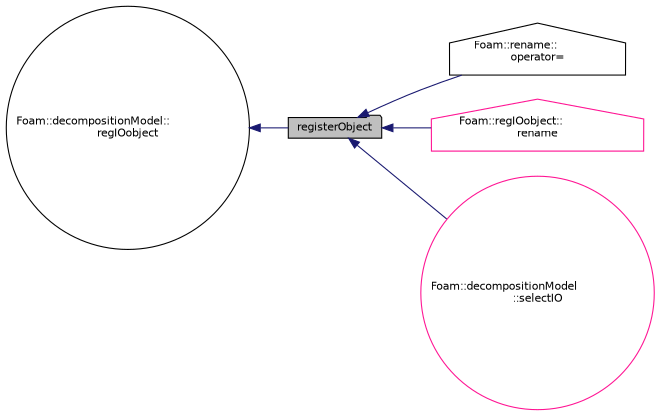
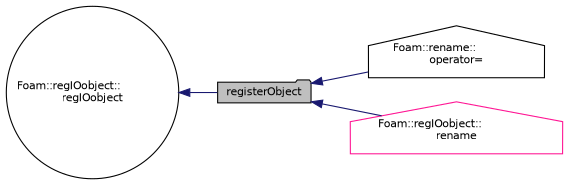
  digraph {
    rankdir=LR
    node [color=black fontname=Helvetica fontsize=10 shape=house]
    edge [color=midnightblue dir=back fontname=Helvetica fontsize=10 labelfontname=Helvetica labelfontsize=10 style=solid]
    n1 [fillcolor=grey75 fontcolor=black height=0.2 label=registerObject shape=folder style=filled width=0.4]
    n2 [height=0.2 label="Foam::rename::\loperator=" width=0.4]
    n3 [color=deeppink height=0.2 label="Foam::regIOobject::\lrename" width=0.4]
-   n4 [color=deeppink height=0.2 label="Foam::decompositionModel\l::selectIO" shape=circle width=0.4]
-   n5 [height=0.2 label="Foam::decompositionModel::\lregIOobject" shape=circle width=0.4]
+   n5 [height=0.2 label="Foam::regIOobject::\lregIOobject" shape=circle width=0.4]
    n1 -> n2
    n1 -> n3
-   n1 -> n4
    n5 -> n1
  }
